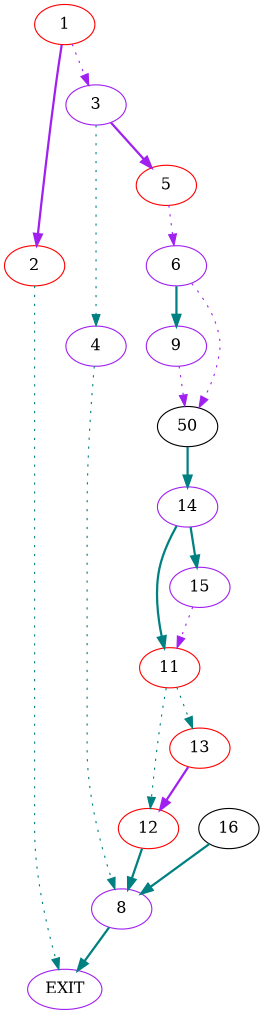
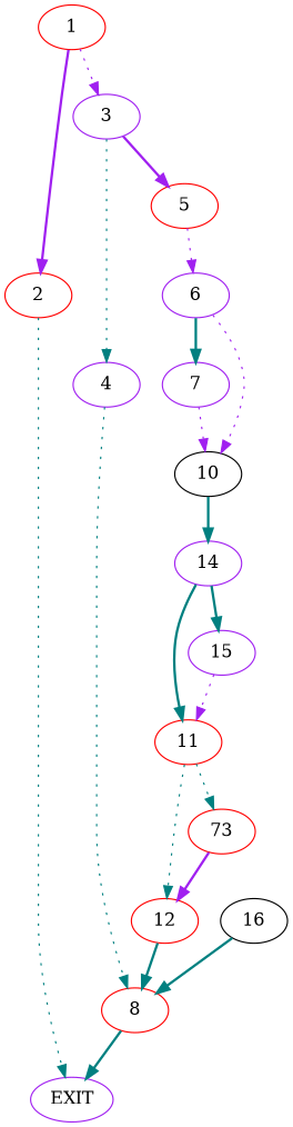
  digraph {
    node [color=purple]
    edge [color=teal style=bold]
    1 [color=red]
    2 [color=red]
    3
    16 [color=black]
-   8
+   8 [color=red]
    n6 [label=EXIT]
    4
    5 [color=red]
    6
-   9
-   10 [color=black label=50]
+   9 [label=7]
+   10 [color=black]
    14
    11 [color=red]
    12 [color=red]
-   13 [color=red]
+   13 [color=red label=73]
    15
    1 -> 2 [color=purple]
    1 -> 3 [color=purple style=dotted]
    2 -> n6 [style=dotted]
    3 -> 4 [style=dotted]
    3 -> 5 [color=purple]
    16 -> 8
    8 -> n6
    4 -> 8 [style=dotted]
    5 -> 6 [color=purple style=dotted]
    6 -> 9
    6 -> 10 [color=purple style=dotted]
    9 -> 10 [color=purple style=dotted]
    10 -> 14
    14 -> 11
    14 -> 15
    11 -> 12 [style=dotted]
    11 -> 13 [style=dotted]
    12 -> 8
    13 -> 12 [color=purple]
    15 -> 11 [color=purple style=dotted]
  }
